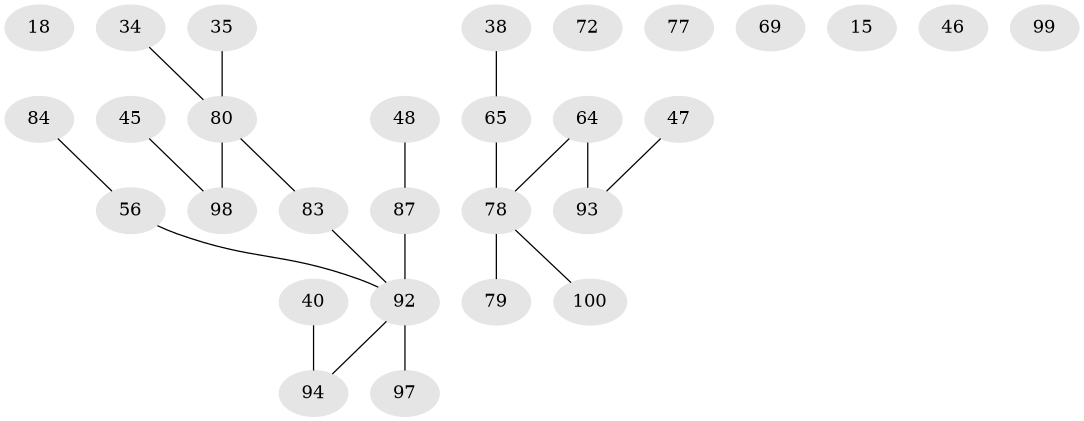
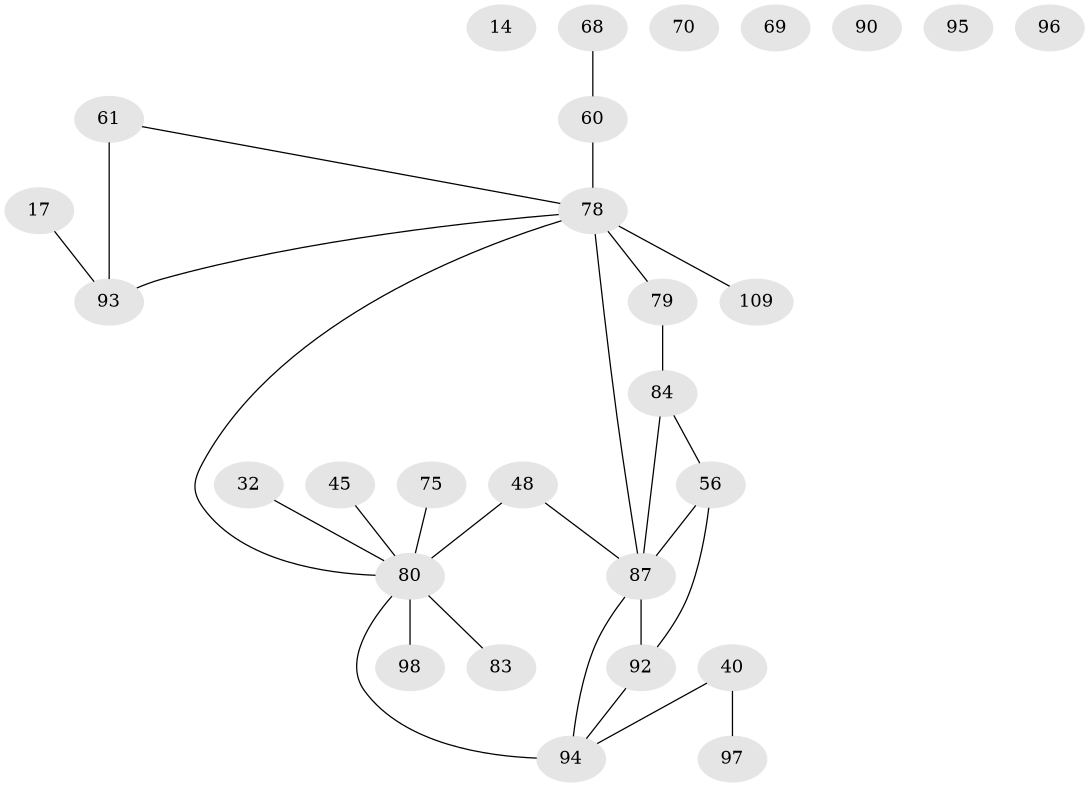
  graph {
    node [color=gray90 style=filled]
-   14 [label=18]
+   14
    80 [super="+20+67"]
    94 [super="+27+65+68+88"]
    98 [super="+1+91+62"]
    83 [super="+19"]
-   32 [label=34]
+   32
    78 [super="+59+51+76"]
    93 [super="+16+24"]
    87 [super="+53+74+81"]
    79 [super="+42+43+6+5+55+50+39"]
-   100 [super="+63"]
-   38
-   60 [label=65]
+   100 [super="+63" label=109]
+   38 [label=68]
+   60
    40
    45
-   47
+   47 [label=17]
    48
    92 [super="+9+49+82+57"]
-   64 [super="+61"]
-   70 [label=72]
-   75 [super="+34" label=35]
-   77
+   64 [super="+61" label=61]
+   70
+   75 [super="+34"]
    84
    n24 [label=56 super="+3+17+71"]
    97
    n26 [label=69]
-   95 [label=15]
-   96 [label=46]
-   99
+   90
+   95
+   96
+   80 -- 94 [weight=2]
    80 -- 98 [weight=5]
    80 -- 83
-   83 -- 92
    32 -- 80
+   78 -- 80 [weight=2]
+   78 -- 93
+   78 -- 87 [weight=6]
    78 -- 79
    78 -- 100
+   87 -- 94 [weight=2]
    87 -- 92 [weight=5]
+   79 -- 84
    38 -- 60
    60 -- 78
    40 -- 94
-   45 -- 98
+   45 -- 80
    47 -- 93
+   48 -- 80
    48 -- 87
    92 -- 94
-   92 -- 97
+   40 -- 97
    64 -- 78
    64 -- 93 [weight=3]
    75 -- 80 [weight=3]
+   84 -- 87 [weight=4]
    84 -- n24
+   n24 -- 87 [weight=2]
    n24 -- 92 [weight=2]
  }
